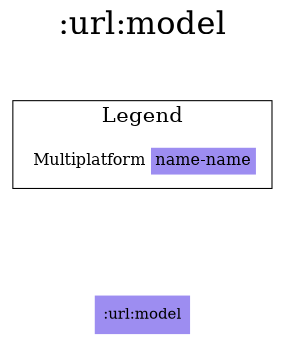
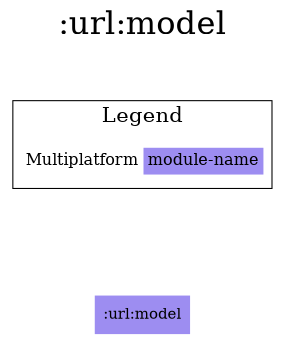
  digraph {
    fontsize=30
    label=":url:model"
    labelloc=t
    rankdir=TB
    ranksep=1.5
    node [shape=none style=filled]
-   n1 [fillcolor="#FFFFFF" fontsize=15 label=< <TABLE BORDER="0" CELLBORDER="0" CELLSPACING="0" CELLPADDING="4"> <TR><TD>Multiplatform</TD><TD BGCOLOR="#9D8DF1">name-name</TD></TR> </TABLE> > margin=0]
+   n1 [fillcolor="#FFFFFF" fontsize=15 label=< <TABLE BORDER="0" CELLBORDER="0" CELLSPACING="0" CELLPADDING="4"> <TR><TD>Multiplatform</TD><TD BGCOLOR="#9D8DF1">module-name</TD></TR> </TABLE> > margin=0]
    ":url:model" [fillcolor="#9D8DF1"]
    subgraph sub_1 {
      rank=same
    }
    subgraph cluster_2 {
      fontsize=20
      label=Legend
      n1
    }
    n1 -> ":url:model" [dir=forward style=invis]
  }
